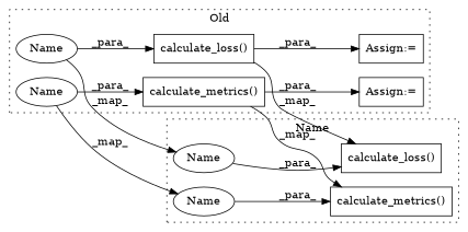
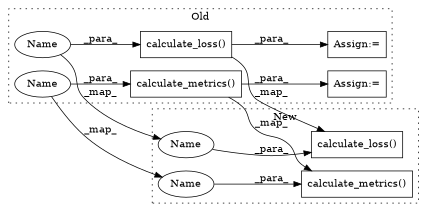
  digraph {
    rankdir=LR
    node [a=75 l=1 shape=box]
    n1 [l="20,13" label="calculate_loss()" s="9333,9400"]
    n2 [l="23,13" label="calculate_metrics()" s="9426,9471"]
    n3 [a=68 l=3 label="Assign:=" s=9330]
    n4 [a=68 l=3 label="Assign:=" s=9423]
    n5 [a=87 label=Name s=9353 shape=ellipse]
    n6 [a=87 label=Name s=9449 shape=ellipse]
    n7 [l="20,13" label="calculate_loss()" s="9324,9391"]
    n8 [l="23,13" label="calculate_metrics()" s="9413,9458"]
    n9 [a=87 label=Name s=9344 shape=ellipse]
    n10 [a=87 label=Name s=9436 shape=ellipse]
    subgraph cluster_1 {
      label=Old
      style=dotted
      n1
      n2
      n3
      n4
      n5
      n6
    }
    subgraph cluster_2 {
-     label=Name
+     label=New
      style=dotted
      n7
      n8
      n9
      n10
    }
    n1 -> n3 [label=_para_]
    n1 -> n7 [label=_map_]
    n2 -> n4 [label=_para_]
    n2 -> n8 [label=_map_]
    n5 -> n1 [label=_para_]
    n5 -> n9 [label=_map_]
    n6 -> n2 [label=_para_]
    n6 -> n10 [label=_map_]
    n9 -> n7 [label=_para_]
    n10 -> n8 [label=_para_]
  }
